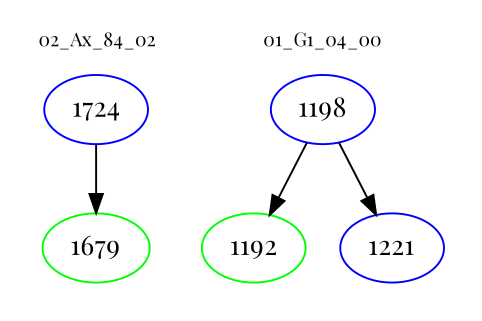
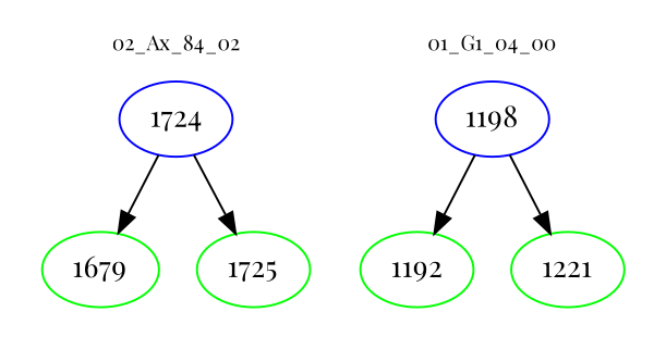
  digraph {
    fontname="Playfair Display"
    node [color=green fontname="Playfair Display"]
    edge [color=black fontname="Playfair Display"]
    n1 [color=blue label=1724]
    n2 [label=1679]
+   n3 [label=1725]
    n4 [color=blue label=1198]
    n5 [label=1192]
-   n6 [color=blue label=1221]
+   n6 [label=1221]
    subgraph cluster_1 {
      color=white
      fontsize=10
      label="02_Ax_84_02"
      n1
      n2
+     n3
    }
    subgraph cluster_2 {
      color=white
      fontsize=10
      label="01_G1_04_00"
      n4
      n5
      n6
    }
    n1 -> n2
+   n1 -> n3
    n4 -> n5
    n4 -> n6
  }
